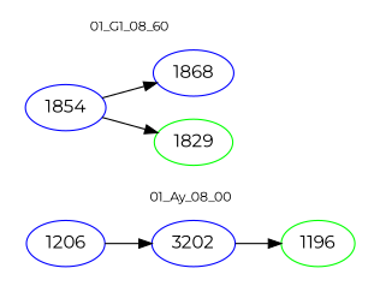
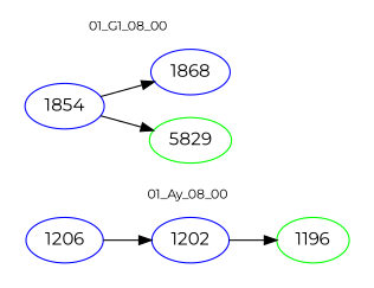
  digraph {
    fontname=Montserrat
    rankdir=LR
    node [color=blue fontname=Montserrat]
    edge [color=black fontname=Montserrat]
-   n1 [label=3202]
+   n1 [label=1202]
    n2 [color=green label=1196]
    n3 [label=1206]
    n4 [label=1854]
-   n5 [color=green label=1829]
+   n5 [color=green label=5829]
    n6 [label=1868]
    subgraph cluster_1 {
      color=white
      fontsize=10
      label="01_Ay_08_00"
      n1
      n2
      n3
    }
    subgraph cluster_2 {
      color=white
      fontsize=10
-     label="01_G1_08_60"
+     label="01_G1_08_00"
      n4
      n5
      n6
    }
    n1 -> n2
    n3 -> n1
    n4 -> n5
    n4 -> n6
  }
